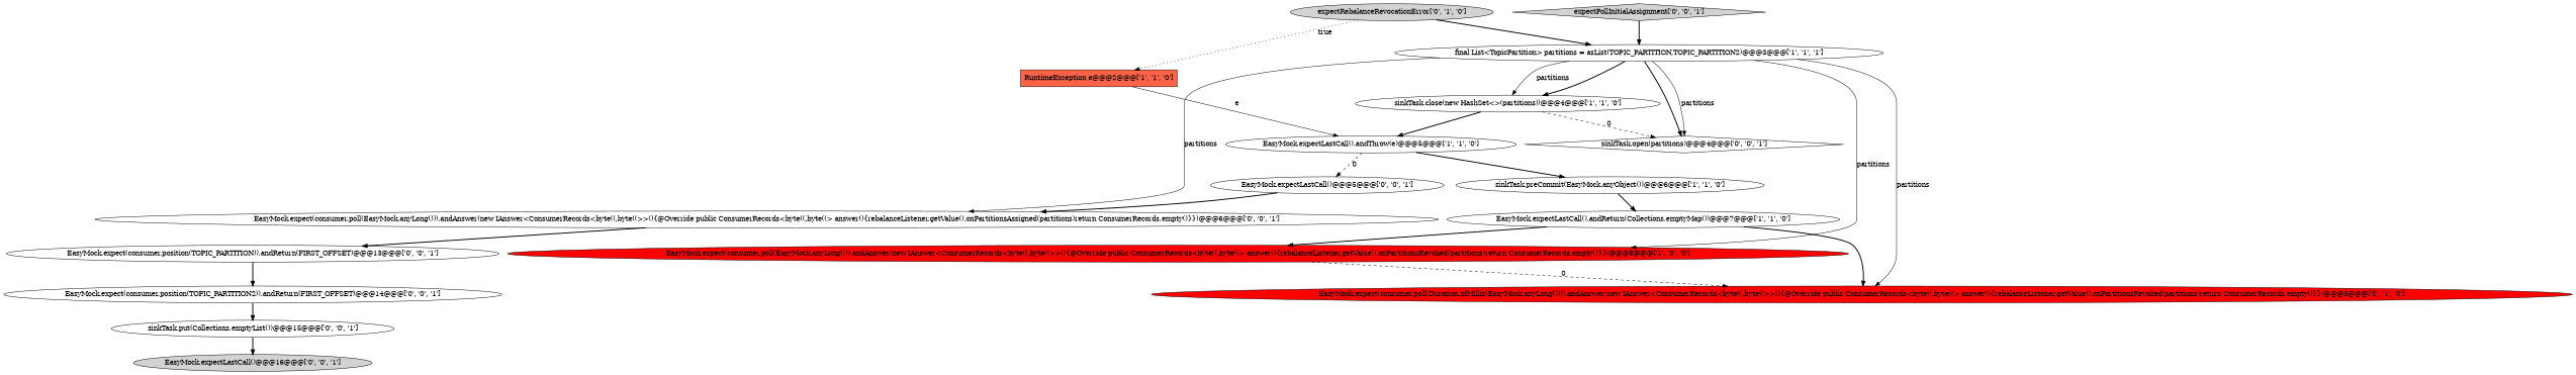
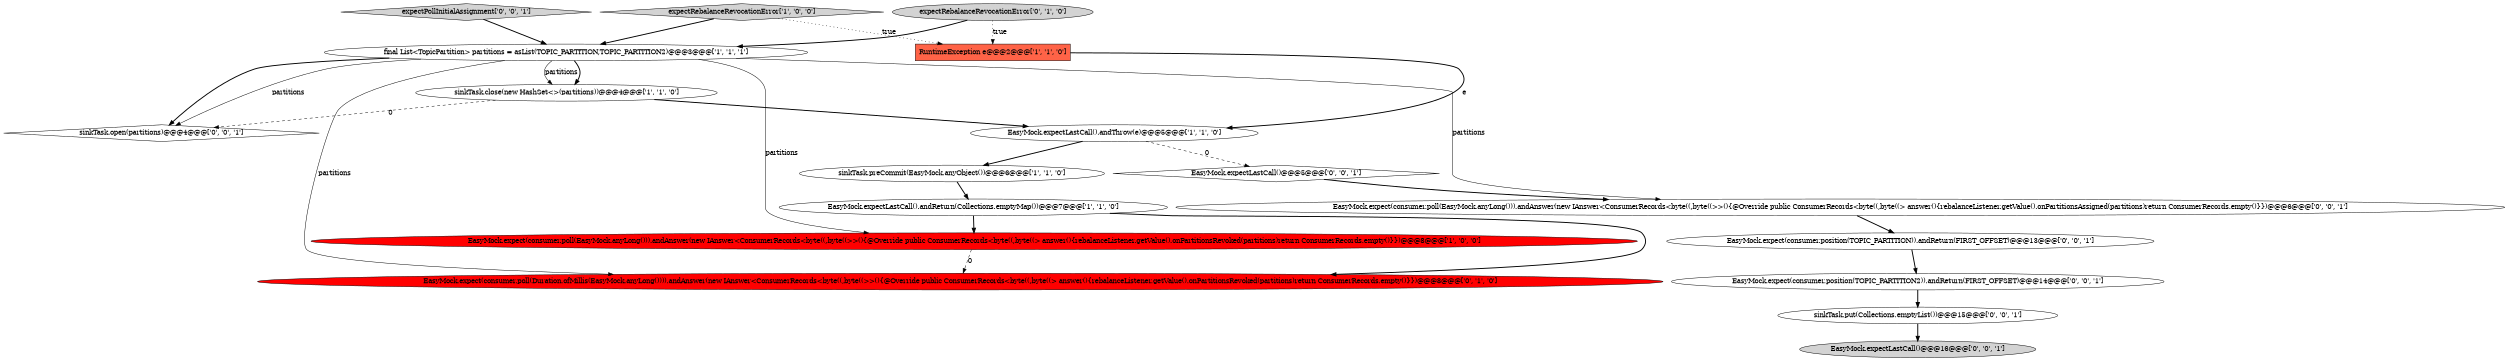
  digraph {
    node [fillcolor=white shape=ellipse style=filled]
    edge [style=bold]
    n1 [label="EasyMock.expect(consumer.position(TOPIC_PARTITION)).andReturn(FIRST_OFFSET)@@@13@@@['0', '0', '1']"]
    n2 [label="EasyMock.expect(consumer.position(TOPIC_PARTITION2)).andReturn(FIRST_OFFSET)@@@14@@@['0', '0', '1']"]
    n3 [label="sinkTask.put(Collections.emptyList())@@@15@@@['0', '0', '1']"]
    n4 [label="sinkTask.preCommit(EasyMock.anyObject())@@@6@@@['1', '1', '0']"]
    n5 [label="EasyMock.expectLastCall().andReturn(Collections.emptyMap())@@@7@@@['1', '1', '0']"]
    n6 [fillcolor=red label="EasyMock.expect(consumer.poll(EasyMock.anyLong())).andAnswer(new IAnswer<ConsumerRecords<byte((,byte((>>(){@Override public ConsumerRecords<byte((,byte((> answer(){rebalanceListener.getValue().onPartitionsRevoked(partitions)return ConsumerRecords.empty()}})@@@8@@@['1', '0', '0']"]
    n7 [fillcolor=red label="EasyMock.expect(consumer.poll(Duration.ofMillis(EasyMock.anyLong()))).andAnswer(new IAnswer<ConsumerRecords<byte((,byte((>>(){@Override public ConsumerRecords<byte((,byte((> answer(){rebalanceListener.getValue().onPartitionsRevoked(partitions)return ConsumerRecords.empty()}})@@@8@@@['0', '1', '0']"]
+   n8 [fillcolor=lightgray label="expectRebalanceRevocationError['1', '0', '0']" shape=diamond]
    n9 [label="final List<TopicPartition> partitions = asList(TOPIC_PARTITION,TOPIC_PARTITION2)@@@3@@@['1', '1', '1']"]
    n10 [fillcolor=tomato label="RuntimeException e@@@2@@@['1', '1', '0']" shape=box]
    n11 [label="sinkTask.close(new HashSet<>(partitions))@@@4@@@['1', '1', '0']"]
    n12 [label="sinkTask.open(partitions)@@@4@@@['0', '0', '1']" shape=diamond]
    n13 [label="EasyMock.expect(consumer.poll(EasyMock.anyLong())).andAnswer(new IAnswer<ConsumerRecords<byte((,byte((>>(){@Override public ConsumerRecords<byte((,byte((> answer(){rebalanceListener.getValue().onPartitionsAssigned(partitions)return ConsumerRecords.empty()}})@@@6@@@['0', '0', '1']"]
    n14 [label="EasyMock.expectLastCall().andThrow(e)@@@5@@@['1', '1', '0']"]
-   n15 [label="EasyMock.expectLastCall()@@@5@@@['0', '0', '1']"]
+   n15 [label="EasyMock.expectLastCall()@@@5@@@['0', '0', '1']" shape=diamond]
    n16 [fillcolor=lightgray label="EasyMock.expectLastCall()@@@16@@@['0', '0', '1']"]
    n17 [fillcolor=lightgray label="expectRebalanceRevocationError['0', '1', '0']"]
    n18 [fillcolor=lightgray label="expectPollInitialAssignment['0', '0', '1']" shape=diamond]
    n1 -> n2
    n2 -> n3
    n3 -> n16
    n4 -> n5
    n5 -> n6
    n5 -> n7
    n6 -> n7 [label=0 style=dashed]
+   n8 -> n9
+   n8 -> n10 [label=true style=dotted]
    n9 -> n6 [label=partitions style=solid]
    n9 -> n7 [label=partitions style=solid]
    n9 -> n11
    n9 -> n11 [label=partitions style=solid]
    n9 -> n12
    n9 -> n12 [label=partitions style=solid]
    n9 -> n13 [label=partitions style=solid]
-   n10 -> n14 [label=e style=solid]
+   n10 -> n14 [label=e]
    n11 -> n12 [label=0 style=dashed]
    n11 -> n14
    n13 -> n1
    n14 -> n4
    n14 -> n15 [label=0 style=dashed]
    n15 -> n13
    n17 -> n9
    n17 -> n10 [label=true style=dotted]
    n18 -> n9
  }
